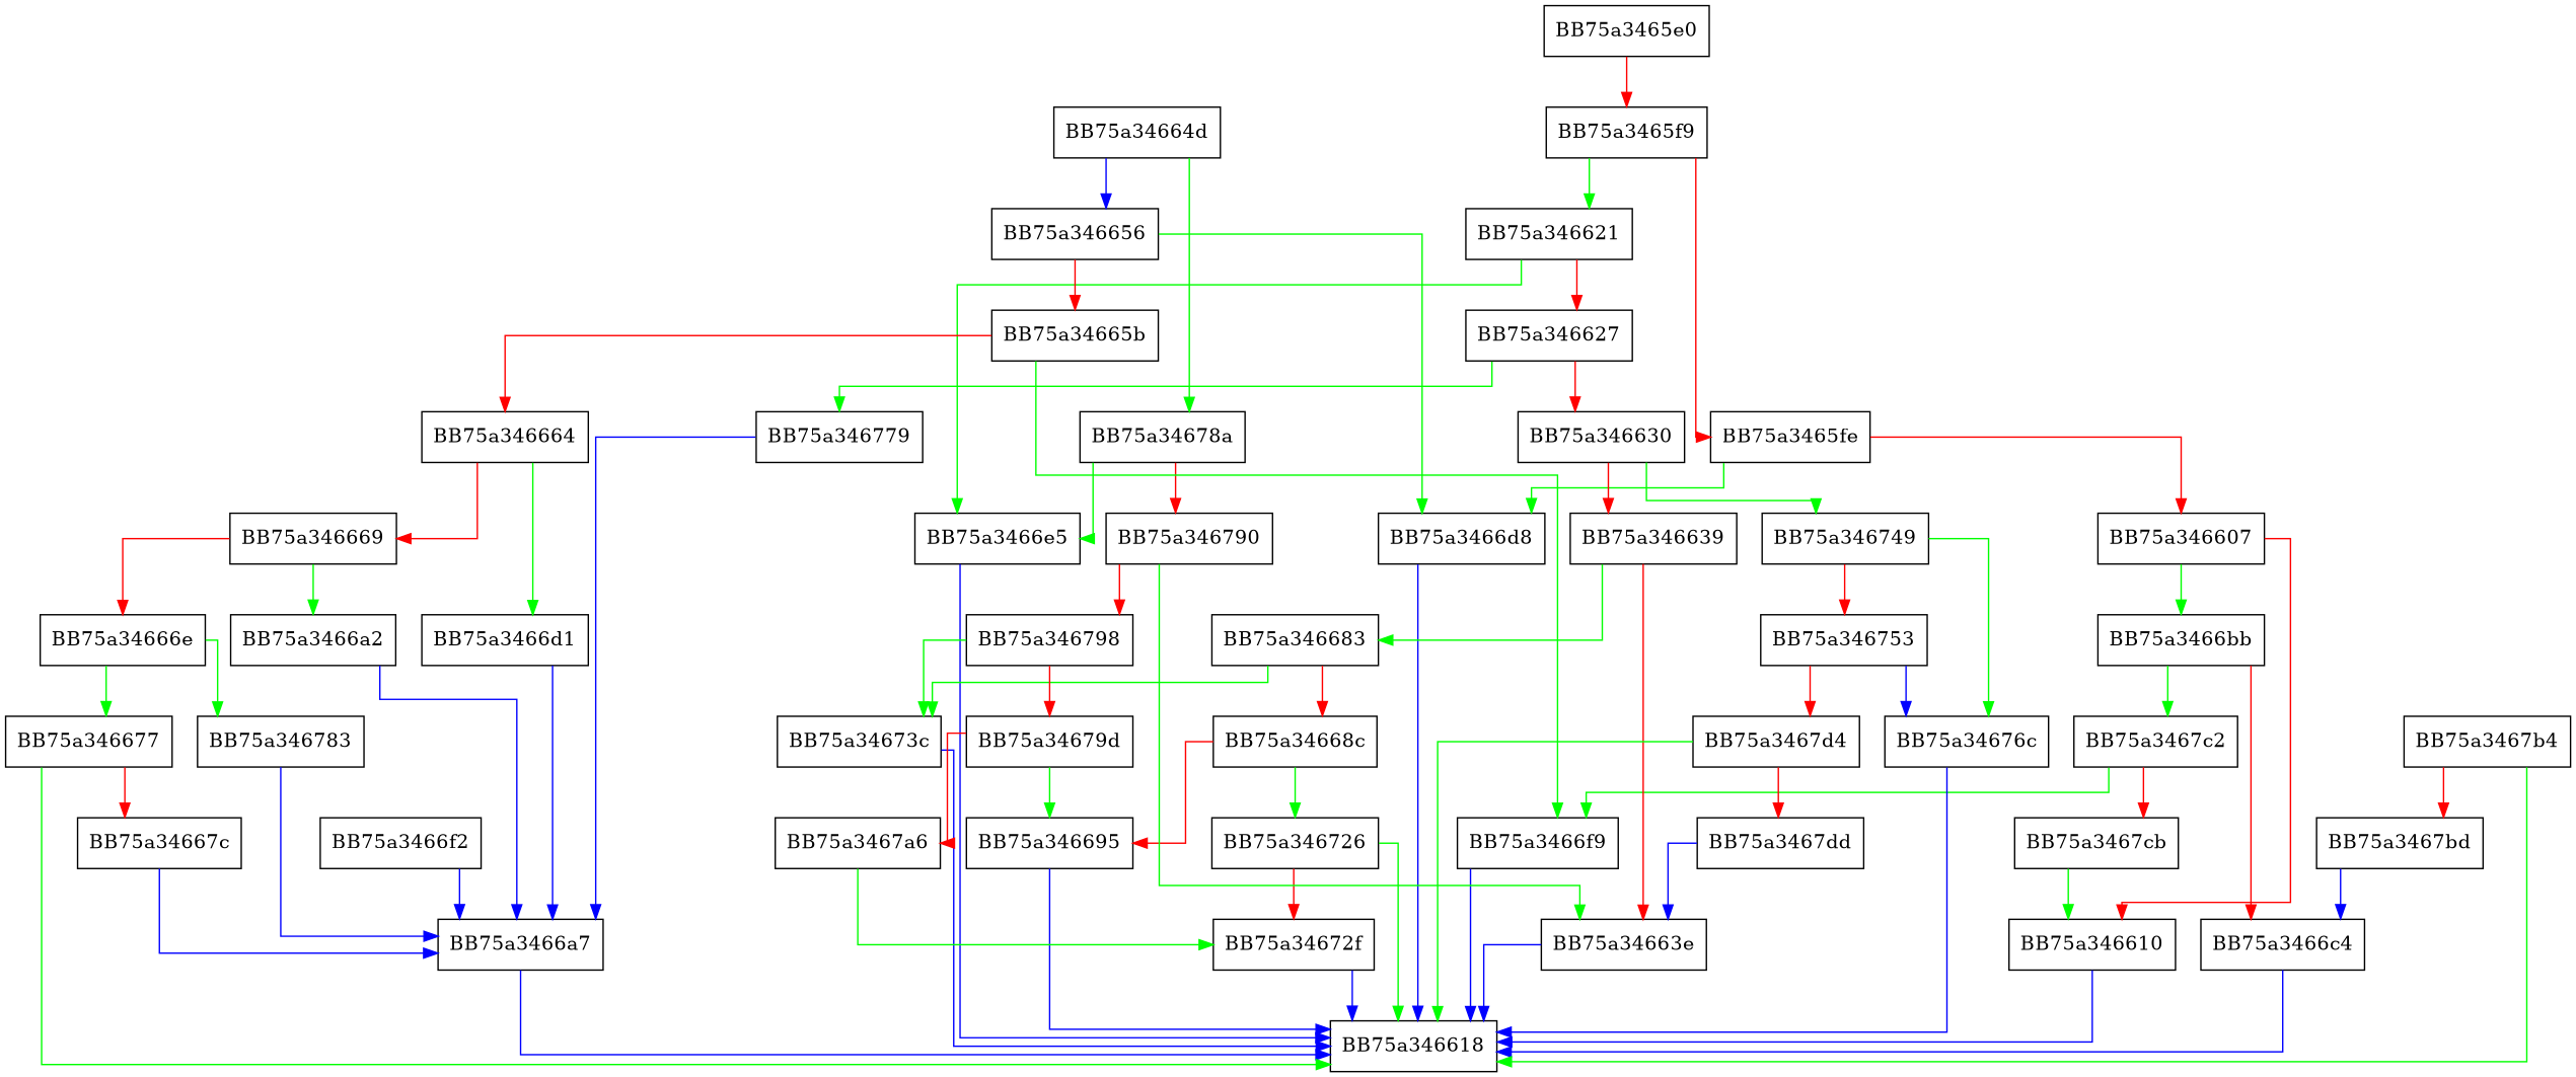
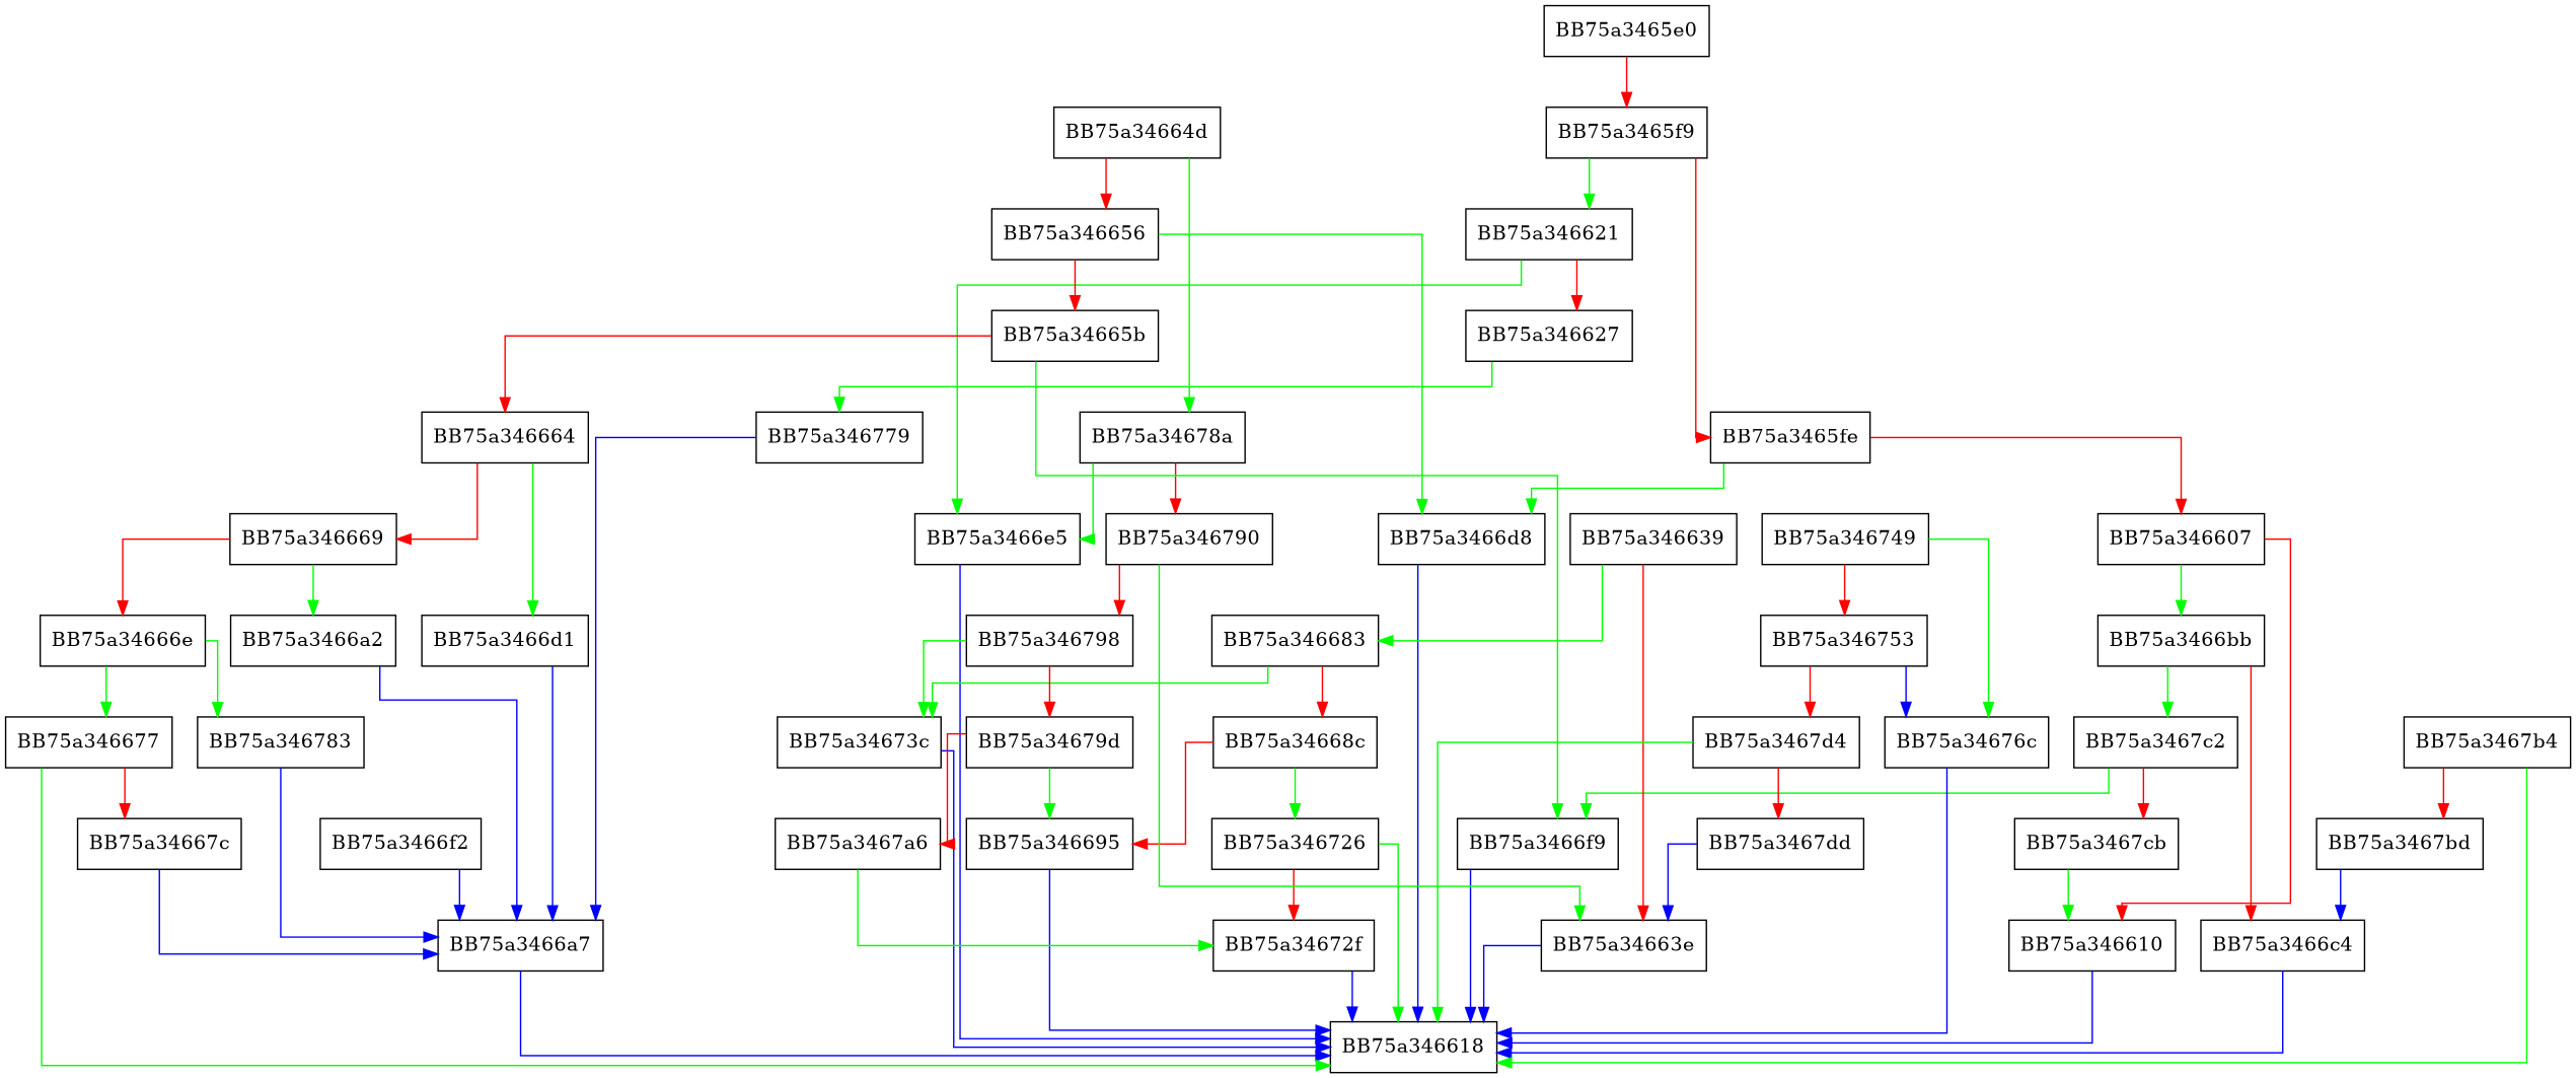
  digraph {
    splines=ortho
    node [shape=box]
    edge [color=green]
    BB75a3465e0
    BB75a3465f9
    BB75a346621
    BB75a3465fe
    BB75a3466f2
    BB75a3466a7
    BB75a34664d
    BB75a34678a
    BB75a346656
    BB75a3466e5
    BB75a346627
    BB75a3466d8
    BB75a346607
    BB75a346618
    BB75a346779
-   BB75a346630
    BB75a3466bb
    BB75a346610
    BB75a3467c2
    BB75a3466c4
    BB75a3466f9
    BB75a3467cb
    BB75a346749
    BB75a346639
    BB75a34676c
    BB75a346753
    BB75a346683
    BB75a34663e
    BB75a3467d4
    BB75a34673c
    BB75a34668c
    BB75a346726
    BB75a346695
    BB75a346790
    BB75a34665b
    BB75a346798
    BB75a346664
    BB75a3466d1
    BB75a346669
    BB75a3466a2
    BB75a34666e
    BB75a346783
    BB75a346677
    BB75a34667c
    BB75a34672f
    BB75a34679d
    BB75a3467a6
    BB75a3467b4
    BB75a3467bd
    BB75a3467dd
    BB75a3465e0 -> BB75a3465f9 [color=red]
    BB75a3465f9 -> BB75a346621
    BB75a3465f9 -> BB75a3465fe [color=red]
    BB75a346621 -> BB75a3466e5
    BB75a346621 -> BB75a346627 [color=red]
    BB75a3465fe -> BB75a3466d8
    BB75a3465fe -> BB75a346607 [color=red]
    BB75a3466f2 -> BB75a3466a7 [color=blue]
    BB75a3466a7 -> BB75a346618 [color=blue]
    BB75a34664d -> BB75a34678a
-   BB75a34664d -> BB75a346656 [color=blue]
+   BB75a34664d -> BB75a346656 [color=red]
    BB75a34678a -> BB75a3466e5
    BB75a34678a -> BB75a346790 [color=red]
    BB75a346656 -> BB75a3466d8
    BB75a346656 -> BB75a34665b [color=red]
    BB75a3466e5 -> BB75a346618 [color=blue]
    BB75a346627 -> BB75a346779
-   BB75a346627 -> BB75a346630 [color=red]
    BB75a3466d8 -> BB75a346618 [color=blue]
    BB75a346607 -> BB75a3466bb
    BB75a346607 -> BB75a346610 [color=red]
    BB75a346779 -> BB75a3466a7 [color=blue]
-   BB75a346630 -> BB75a346749
-   BB75a346630 -> BB75a346639 [color=red]
    BB75a3466bb -> BB75a3467c2
    BB75a3466bb -> BB75a3466c4 [color=red]
    BB75a346610 -> BB75a346618 [color=blue]
    BB75a3467c2 -> BB75a3466f9
    BB75a3467c2 -> BB75a3467cb [color=red]
    BB75a3466c4 -> BB75a346618 [color=blue]
    BB75a3466f9 -> BB75a346618 [color=blue]
    BB75a3467cb -> BB75a346610
    BB75a346749 -> BB75a34676c
    BB75a346749 -> BB75a346753 [color=red]
    BB75a346639 -> BB75a346683
    BB75a346639 -> BB75a34663e [color=red]
    BB75a34676c -> BB75a346618 [color=blue]
    BB75a346753 -> BB75a34676c [color=blue]
    BB75a346753 -> BB75a3467d4 [color=red]
    BB75a346683 -> BB75a34673c
    BB75a346683 -> BB75a34668c [color=red]
    BB75a34663e -> BB75a346618 [color=blue]
    BB75a3467d4 -> BB75a346618
    BB75a3467d4 -> BB75a3467dd [color=red]
    BB75a34673c -> BB75a346618 [color=blue]
    BB75a34668c -> BB75a346726
    BB75a34668c -> BB75a346695 [color=red]
    BB75a346726 -> BB75a346618
    BB75a346726 -> BB75a34672f [color=red]
    BB75a346695 -> BB75a346618 [color=blue]
    BB75a346790 -> BB75a34663e
    BB75a346790 -> BB75a346798 [color=red]
    BB75a34665b -> BB75a3466f9
    BB75a34665b -> BB75a346664 [color=red]
    BB75a346798 -> BB75a34673c
    BB75a346798 -> BB75a34679d [color=red]
    BB75a346664 -> BB75a3466d1
    BB75a346664 -> BB75a346669 [color=red]
    BB75a3466d1 -> BB75a3466a7 [color=blue]
    BB75a346669 -> BB75a3466a2
    BB75a346669 -> BB75a34666e [color=red]
    BB75a3466a2 -> BB75a3466a7 [color=blue]
    BB75a34666e -> BB75a346783
    BB75a34666e -> BB75a346677
    BB75a346783 -> BB75a3466a7 [color=blue]
    BB75a346677 -> BB75a346618
    BB75a346677 -> BB75a34667c [color=red]
    BB75a34667c -> BB75a3466a7 [color=blue]
    BB75a34672f -> BB75a346618 [color=blue]
    BB75a34679d -> BB75a346695
    BB75a34679d -> BB75a3467a6 [color=red]
    BB75a3467a6 -> BB75a34672f
    BB75a3467b4 -> BB75a346618
    BB75a3467b4 -> BB75a3467bd [color=red]
    BB75a3467bd -> BB75a3466c4 [color=blue]
    BB75a3467dd -> BB75a34663e [color=blue]
  }
